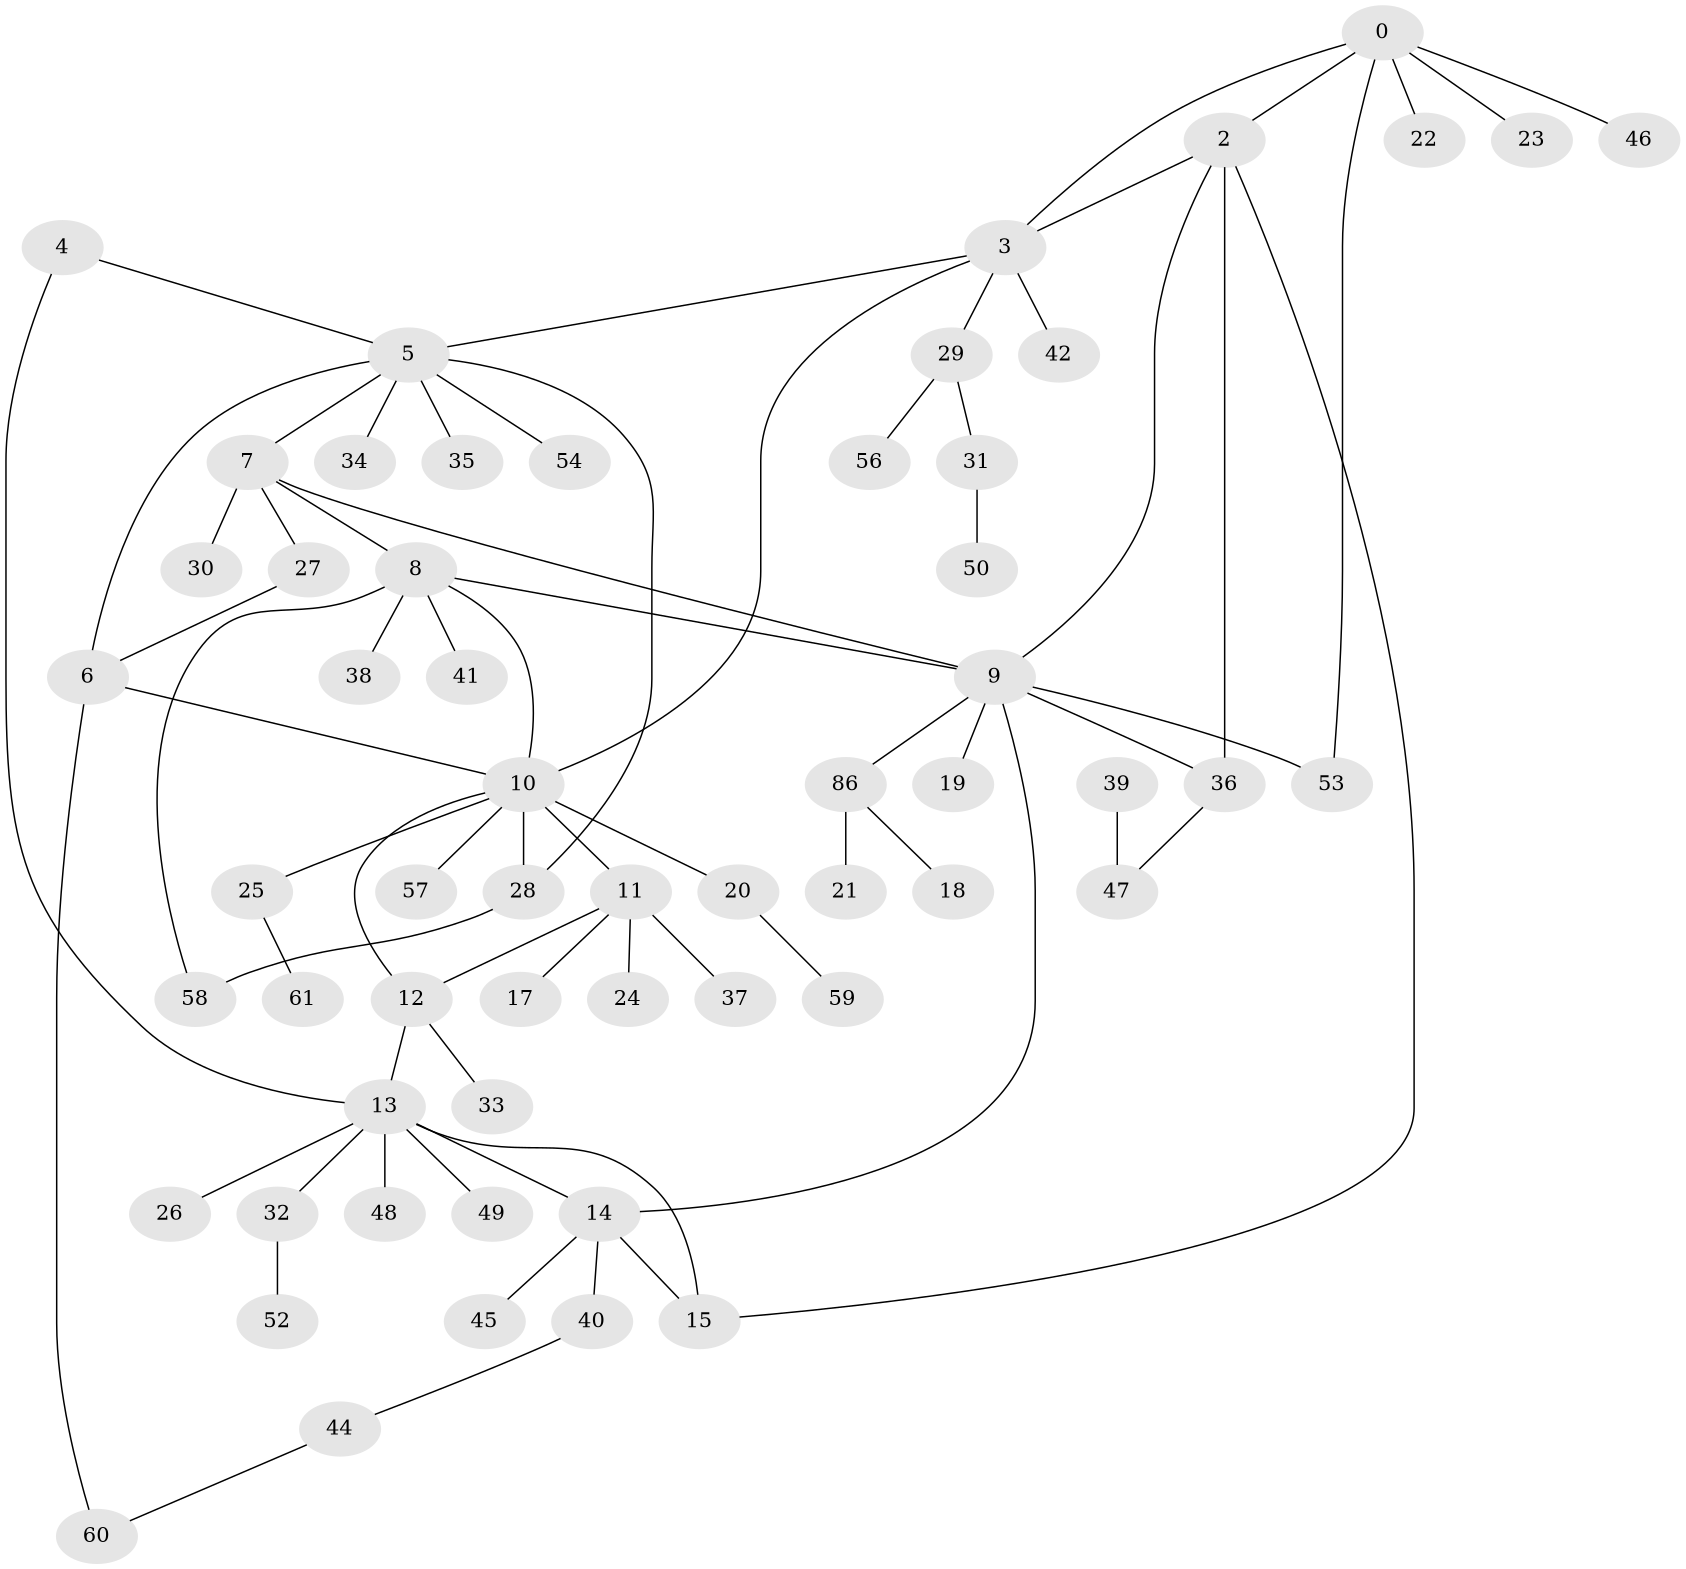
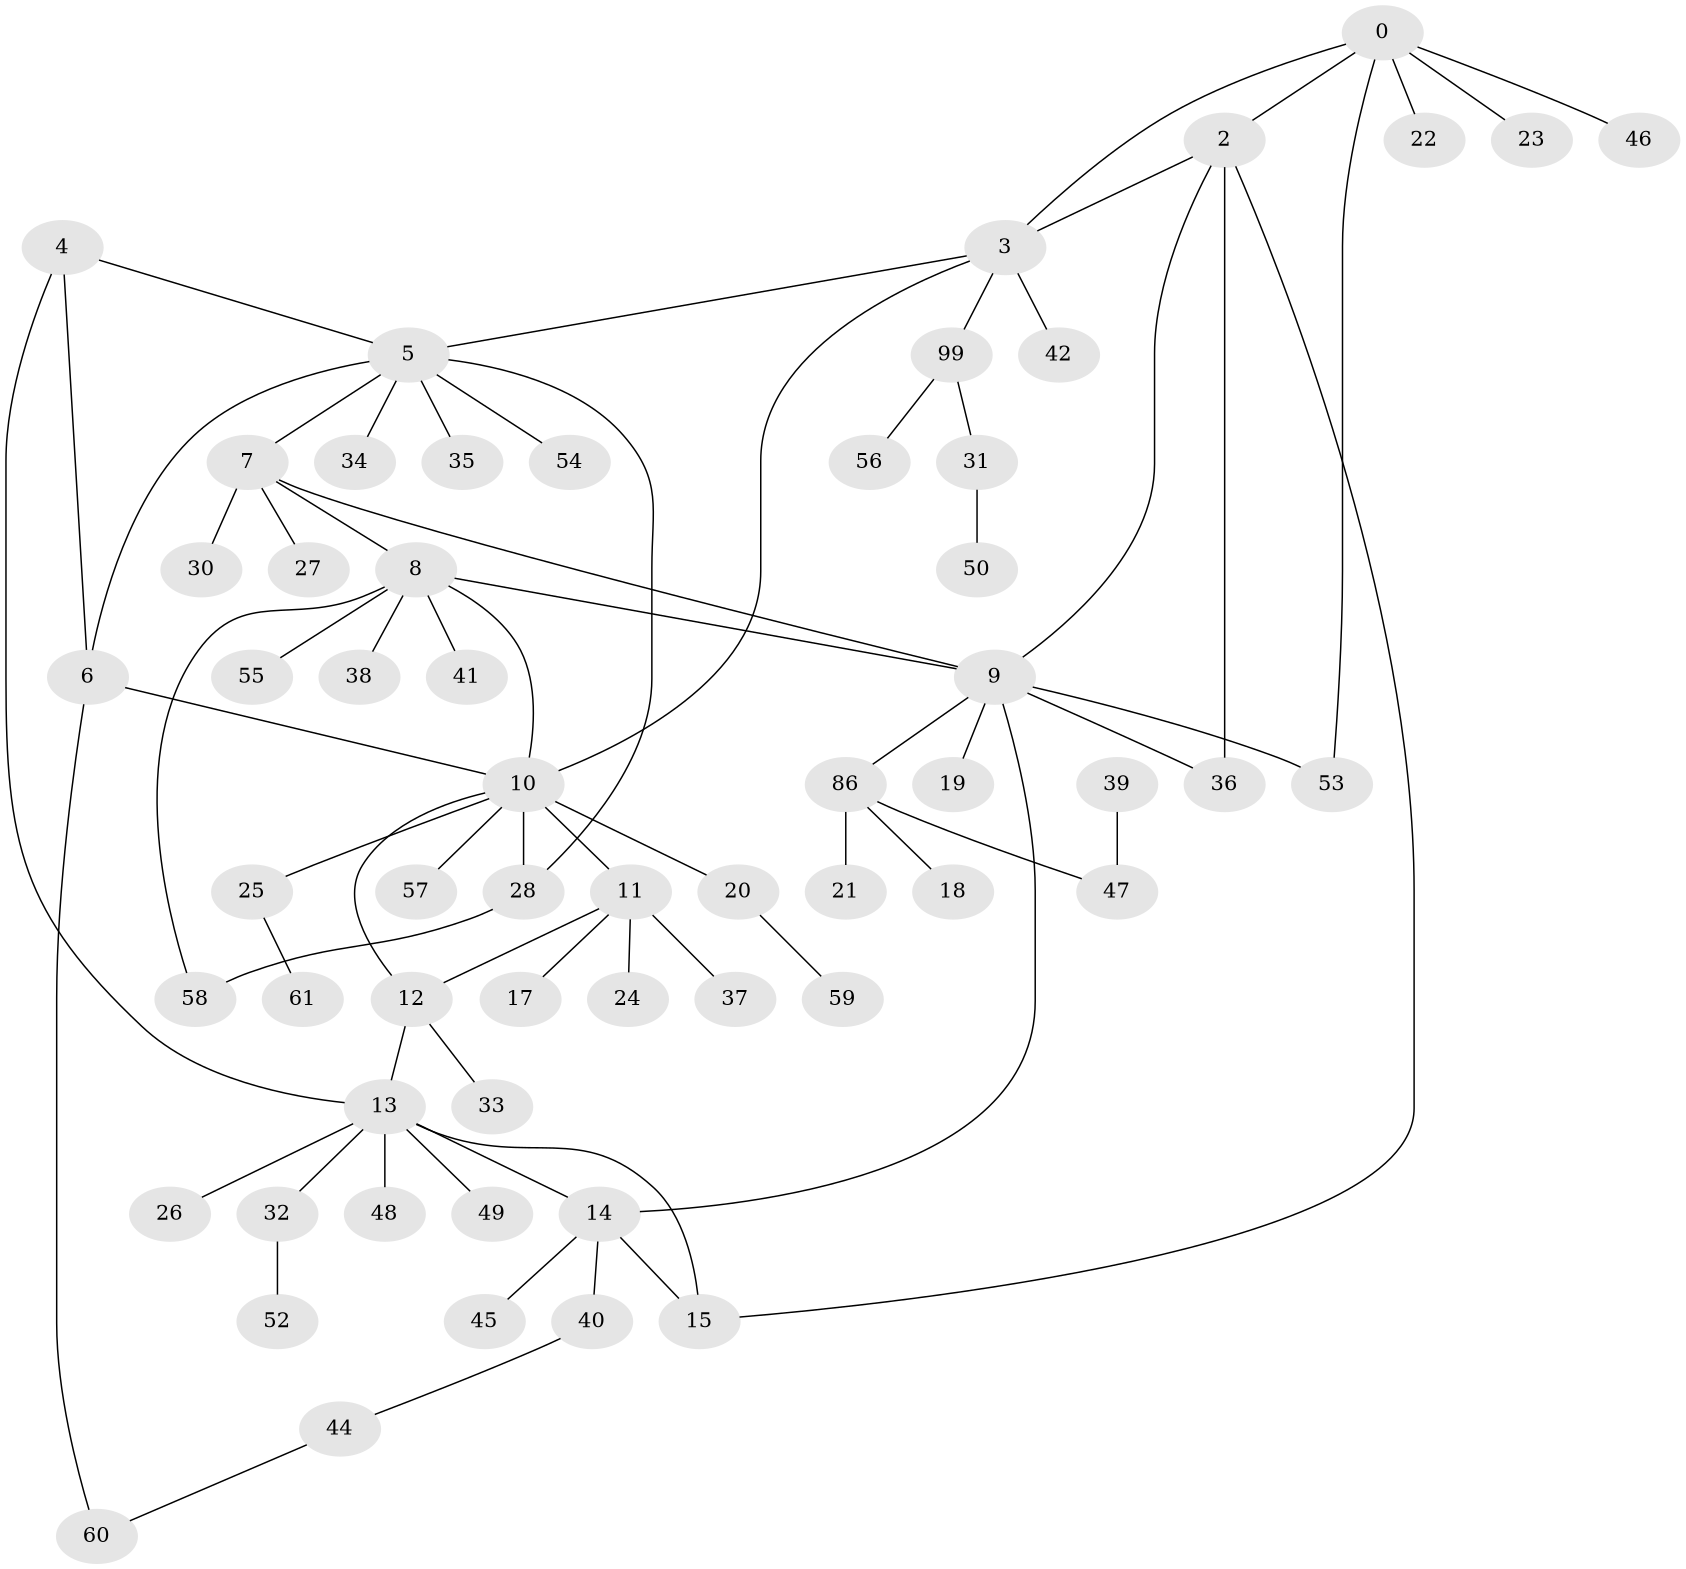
  graph {
    node [color=gray90 style=filled]
    n1 [label=0]
    2
    3
    22
    23
    46
    53
    9
    15
    36
    5
    10
-   29
+   29 [label=99]
    42
    14
    n16 [label=86]
    19
    47
    6
    7
    28
    34
    35
    54
    11
    12
    20
    25
    57
    31
    56
    4
    13
    60
    26
    32
    48
    49
    8
    27
    30
    58
    39
    38
    41
+   55
    40
    45
    18
    21
    17
    24
    37
    33
    59
    n56 [label=61]
    52
    44
    50
    n1 -- 2
    n1 -- 3
    n1 -- 22
    n1 -- 23
    n1 -- 46
    n1 -- 53
    2 -- 3
    2 -- 9
    2 -- 15
    2 -- 36
    3 -- 5
    3 -- 10
    3 -- 29
    3 -- 42
    9 -- 53
    9 -- 36
    9 -- 14
    9 -- n16
    9 -- 19
-   36 -- 47
+   n16 -- 47
    5 -- 6
    5 -- 7
    5 -- 28
    5 -- 34
    5 -- 35
    5 -- 54
    10 -- 28
    10 -- 11
    10 -- 12
    10 -- 20
    10 -- 25
    10 -- 57
    29 -- 31
    29 -- 56
    14 -- 15
    14 -- 40
    14 -- 45
    n16 -- 18
    n16 -- 21
    6 -- 10
    6 -- 60
    7 -- 9
    7 -- 8
    7 -- 27
    7 -- 30
    28 -- 58
    11 -- 12
    11 -- 17
    11 -- 24
    11 -- 37
    12 -- 13
    12 -- 33
    20 -- 59
    25 -- n56
    31 -- 50
    4 -- 5
-   27 -- 6
+   4 -- 6
    4 -- 13
    13 -- 15
    13 -- 14
    13 -- 26
    13 -- 32
    13 -- 48
    13 -- 49
    32 -- 52
    8 -- 9
    8 -- 10
    8 -- 58
    8 -- 38
    8 -- 41
+   8 -- 55
    39 -- 47
    40 -- 44
    44 -- 60
  }
